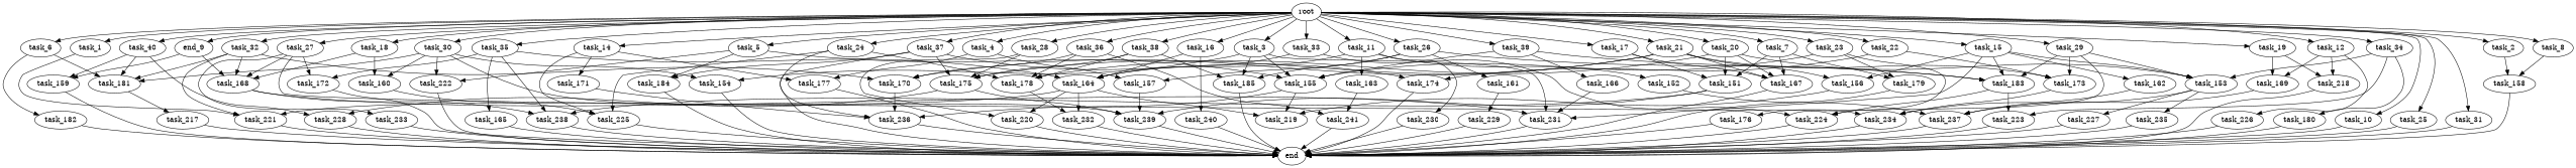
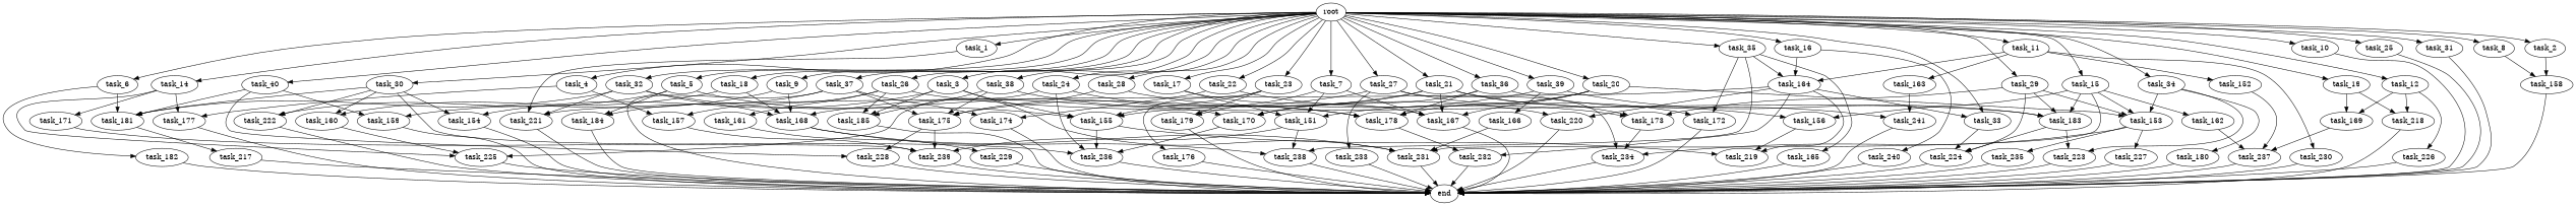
  digraph {
    root
    task_1
    task_2
    task_3
    task_4
    task_5
    task_6
    task_7
    task_8
-   task_9 [label=end_9]
+   task_9
    task_10
    task_11
    task_12
    task_14
    task_15
    task_16
    task_17
    task_18
    task_19
    task_20
    task_21
    task_22
    task_23
    task_24
    task_25
    task_26
    task_27
    task_28
    task_29
    task_30
    task_31
    task_32
    task_33
    task_34
    task_35
    task_36
    task_37
    task_38
    task_39
    task_40
    task_221
    task_158
    task_154
    task_155
    task_185
    task_231
    task_157
    task_177
    task_184
    task_222
    task_181
    task_182
    task_151
    task_167
    task_179
    task_159
    task_168
    end
    task_152
    task_163
    task_164
    task_230
    task_169
    task_218
    task_226
    task_171
    task_225
    task_153
    task_156
    task_162
    task_183
    task_240
    task_160
    task_178
    task_170
    task_173
    task_175
    task_174
    task_176
    task_236
    task_161
    task_172
    task_233
    task_234
    task_220
    task_224
    task_239
    task_180
    task_223
    task_165
    task_238
    task_241
    task_166
    task_228
    task_219
    task_217
    task_237
    task_232
    task_227
    task_235
    task_229
    root -> task_1
    root -> task_2
    root -> task_3
    root -> task_4
    root -> task_5
    root -> task_6
    root -> task_7
    root -> task_8
    root -> task_9
    root -> task_10
    root -> task_11
    root -> task_12
    root -> task_14
    root -> task_15
    root -> task_16
    root -> task_17
    root -> task_18
    root -> task_19
    root -> task_20
    root -> task_21
    root -> task_22
    root -> task_23
    root -> task_24
    root -> task_25
    root -> task_26
    root -> task_27
    root -> task_28
    root -> task_29
    root -> task_30
    root -> task_31
    root -> task_32
    root -> task_33
    root -> task_34
    root -> task_35
    root -> task_36
    root -> task_37
    root -> task_38
    root -> task_39
    root -> task_40
    task_1 -> task_221
    task_2 -> task_158
    task_3 -> task_154
    task_3 -> task_155
    task_3 -> task_185
    task_3 -> task_231
    task_4 -> task_157
    task_4 -> task_177
    task_5 -> task_155
    task_5 -> task_184
    task_5 -> task_222
    task_6 -> task_181
    task_6 -> task_182
    task_7 -> task_151
    task_7 -> task_167
    task_7 -> task_179
    task_8 -> task_158
    task_9 -> task_159
    task_9 -> task_168
    task_10 -> end
    task_11 -> task_152
    task_11 -> task_163
    task_11 -> task_164
    task_11 -> task_230
    task_12 -> task_169
    task_12 -> task_218
    task_12 -> task_226
    task_14 -> task_177
    task_14 -> task_171
    task_14 -> task_225
    task_15 -> task_231
    task_15 -> task_153
    task_15 -> task_156
    task_15 -> task_162
    task_15 -> task_183
    task_16 -> task_164
    task_16 -> task_240
    task_17 -> task_151
    task_17 -> task_167
    task_18 -> task_168
    task_18 -> task_160
    task_19 -> task_169
    task_19 -> task_218
    task_20 -> task_151
    task_20 -> task_167
    task_20 -> task_153
    task_20 -> task_178
    task_21 -> task_167
    task_21 -> task_156
    task_21 -> task_170
    task_21 -> task_173
    task_21 -> task_175
    task_22 -> task_173
    task_22 -> task_174
    task_23 -> task_155
    task_23 -> task_179
    task_23 -> task_176
    task_24 -> task_225
    task_24 -> task_178
    task_24 -> task_236
    task_25 -> end
    task_26 -> task_185
    task_26 -> task_157
    task_26 -> task_183
    task_26 -> task_161
    task_27 -> task_168
    task_27 -> task_172
    task_27 -> task_233
    task_27 -> task_234
    task_28 -> task_175
    task_28 -> task_220
    task_29 -> task_153
    task_29 -> task_183
    task_29 -> task_173
    task_29 -> task_224
    task_30 -> task_154
    task_30 -> task_222
    task_30 -> task_181
    task_30 -> task_160
    task_30 -> task_239
    task_31 -> end
    task_32 -> task_221
    task_32 -> task_181
    task_32 -> task_168
    task_32 -> task_170
-   task_33 -> task_164
+   task_164 -> task_33
    task_33 -> task_224
    task_34 -> task_153
    task_34 -> task_180
    task_34 -> task_223
    task_35 -> task_164
    task_35 -> task_172
    task_35 -> task_165
    task_35 -> task_238
    task_36 -> task_178
    task_36 -> task_170
    task_36 -> task_241
    task_37 -> task_184
    task_37 -> end
    task_37 -> task_175
    task_37 -> task_174
    task_38 -> task_185
    task_38 -> task_178
    task_38 -> task_175
    task_39 -> task_155
    task_39 -> task_183
    task_39 -> task_166
    task_40 -> task_181
    task_40 -> task_159
    task_40 -> task_228
    task_221 -> end
    task_158 -> end
    task_154 -> end
    task_155 -> task_236
    task_155 -> task_219
    task_185 -> end
    task_231 -> end
    task_157 -> task_239
    task_177 -> end
    task_184 -> end
    task_222 -> end
    task_181 -> task_217
    task_182 -> end
    task_151 -> task_239
    task_151 -> task_238
    task_167 -> end
    task_179 -> end
    task_159 -> end
    task_168 -> task_231
    task_168 -> task_238
    task_152 -> task_237
    task_163 -> task_241
    task_164 -> task_221
    task_164 -> task_220
    task_164 -> task_219
    task_164 -> task_232
    task_230 -> end
    task_169 -> task_237
    task_218 -> end
    task_226 -> end
    task_171 -> task_236
    task_225 -> end
    task_153 -> task_234
    task_153 -> task_227
    task_153 -> task_235
    task_156 -> task_219
    task_162 -> task_237
    task_183 -> task_224
    task_183 -> task_223
    task_240 -> end
    task_160 -> task_225
    task_178 -> task_232
    task_170 -> task_236
    task_173 -> task_234
    task_175 -> task_239
    task_175 -> task_228
    task_174 -> end
    task_176 -> end
    task_236 -> end
    task_161 -> task_229
    task_172 -> end
    task_233 -> end
    task_234 -> end
    task_220 -> end
    task_224 -> end
    task_239 -> end
    task_180 -> end
    task_223 -> end
    task_165 -> end
    task_238 -> end
    task_241 -> end
    task_166 -> task_231
    task_228 -> end
    task_217 -> end
    task_237 -> end
    task_232 -> end
    task_227 -> end
    task_235 -> end
    task_229 -> end
  }
